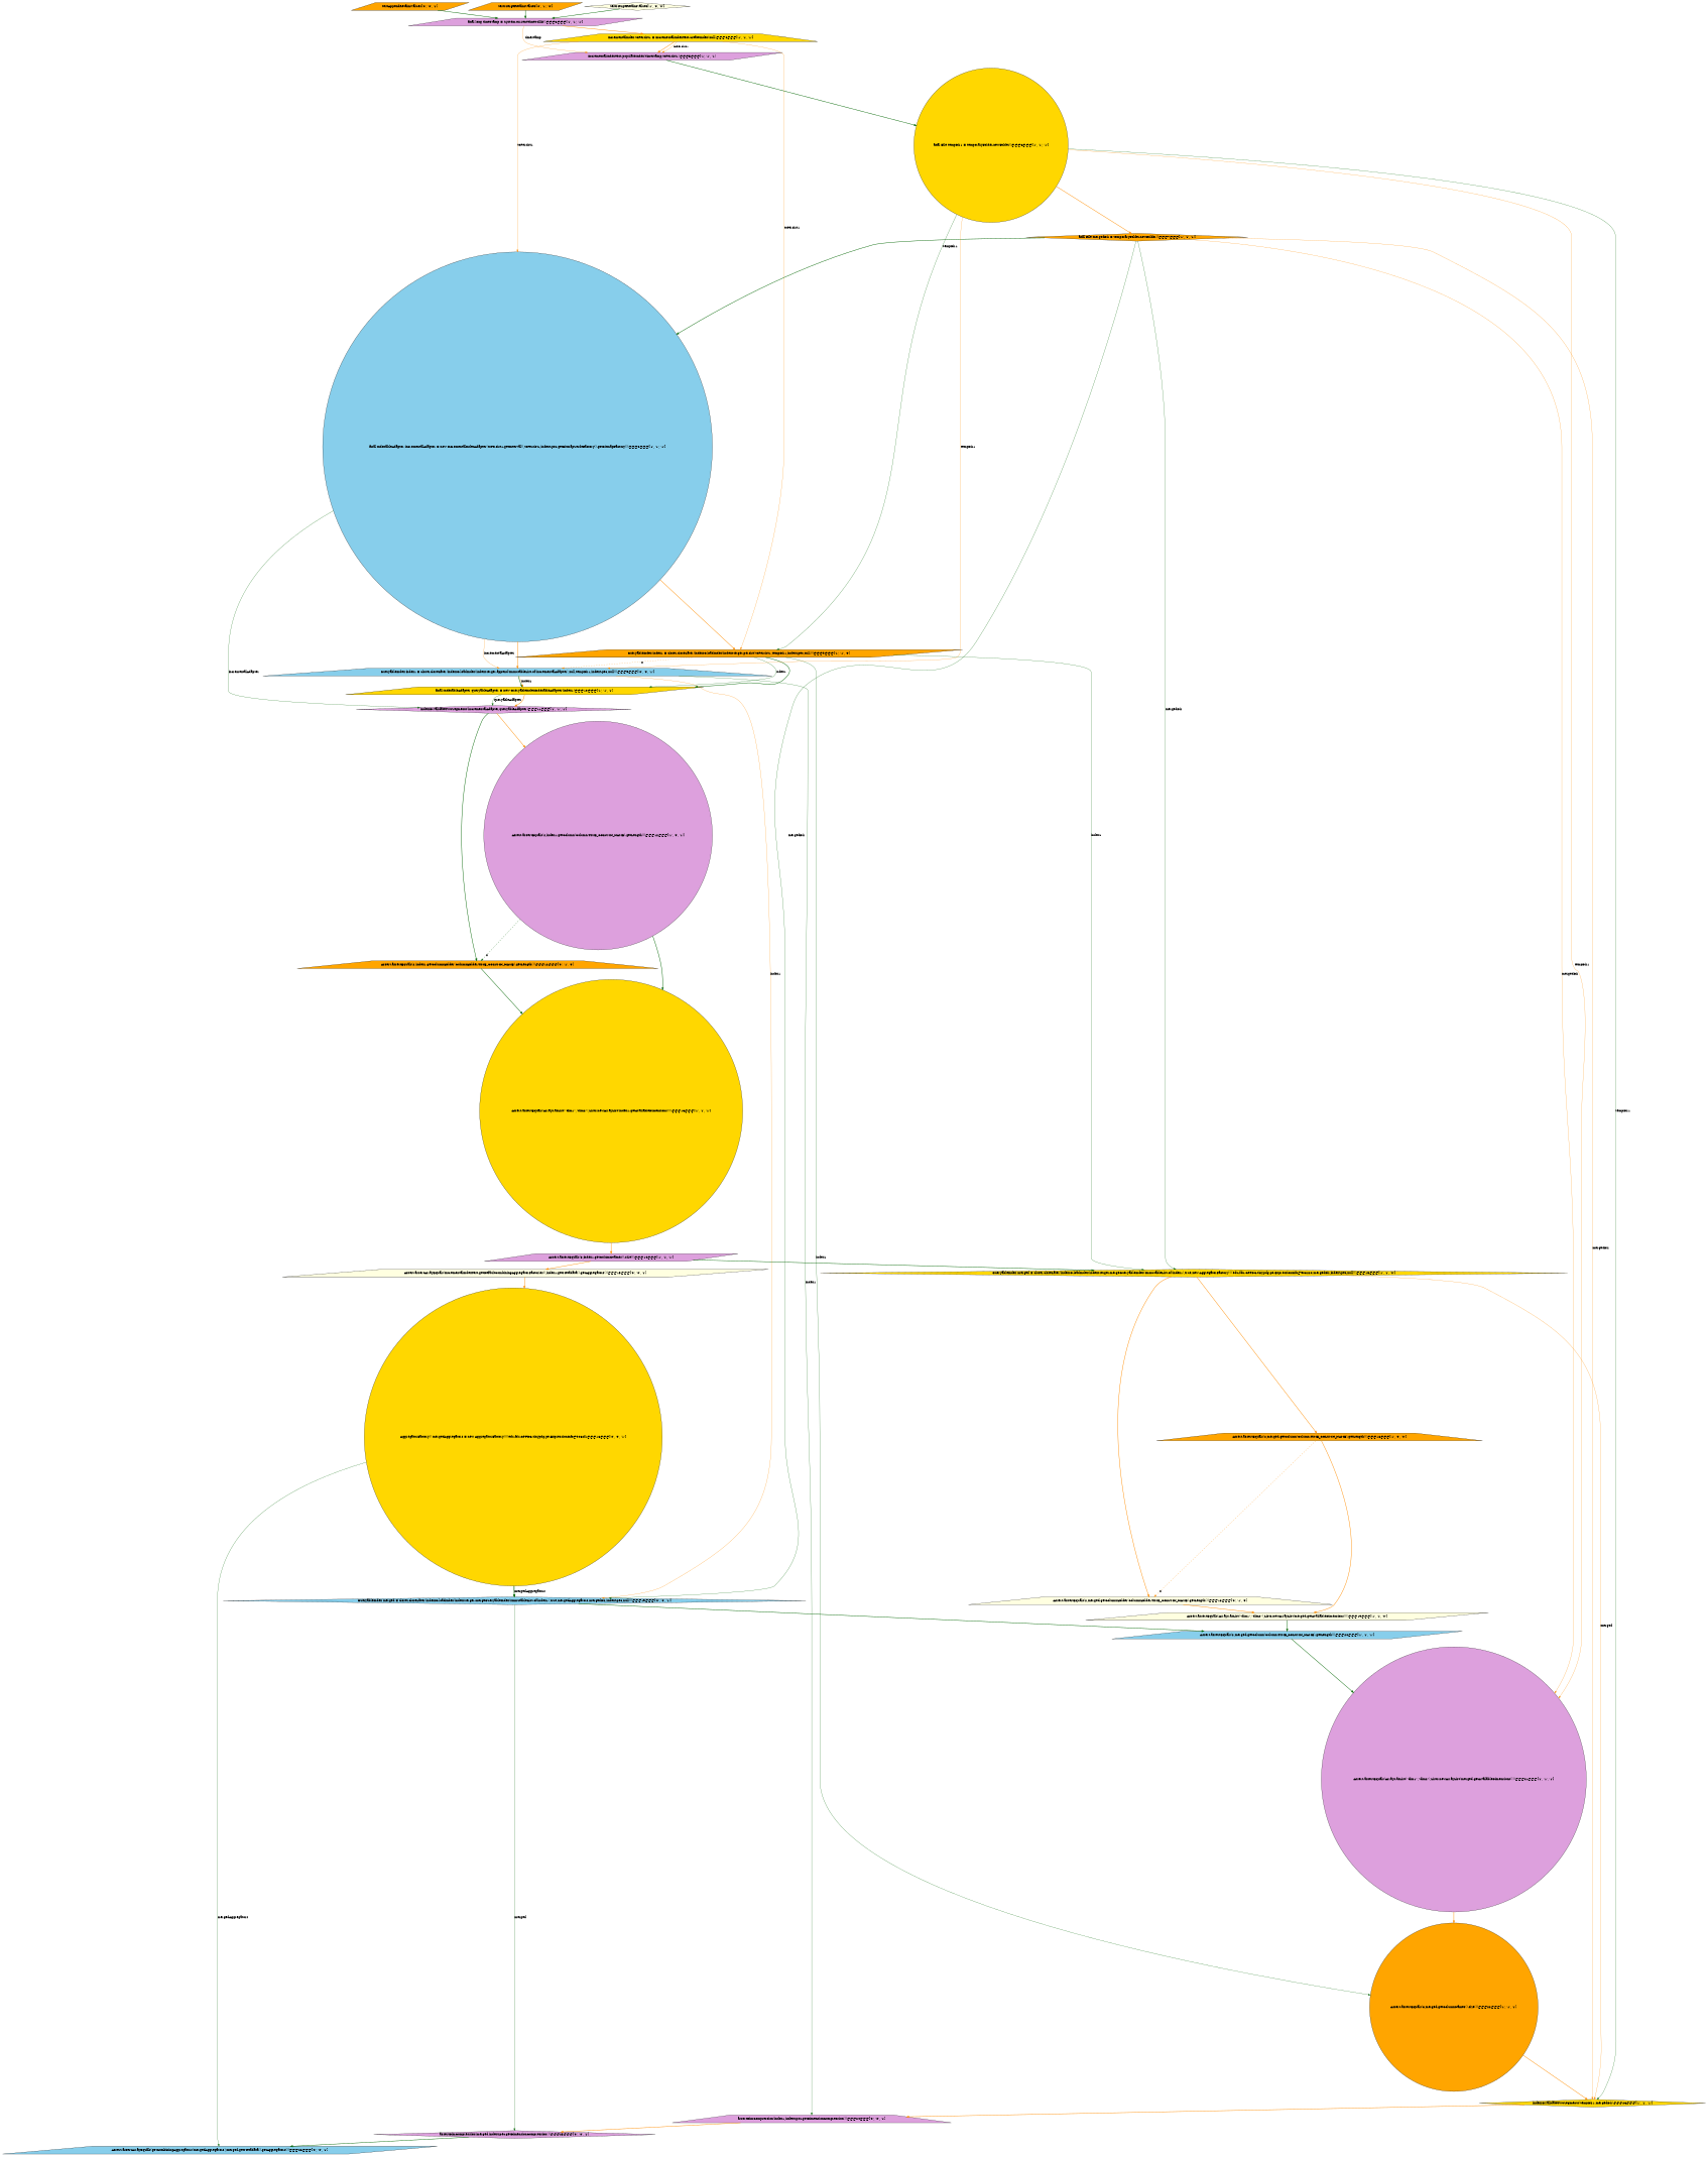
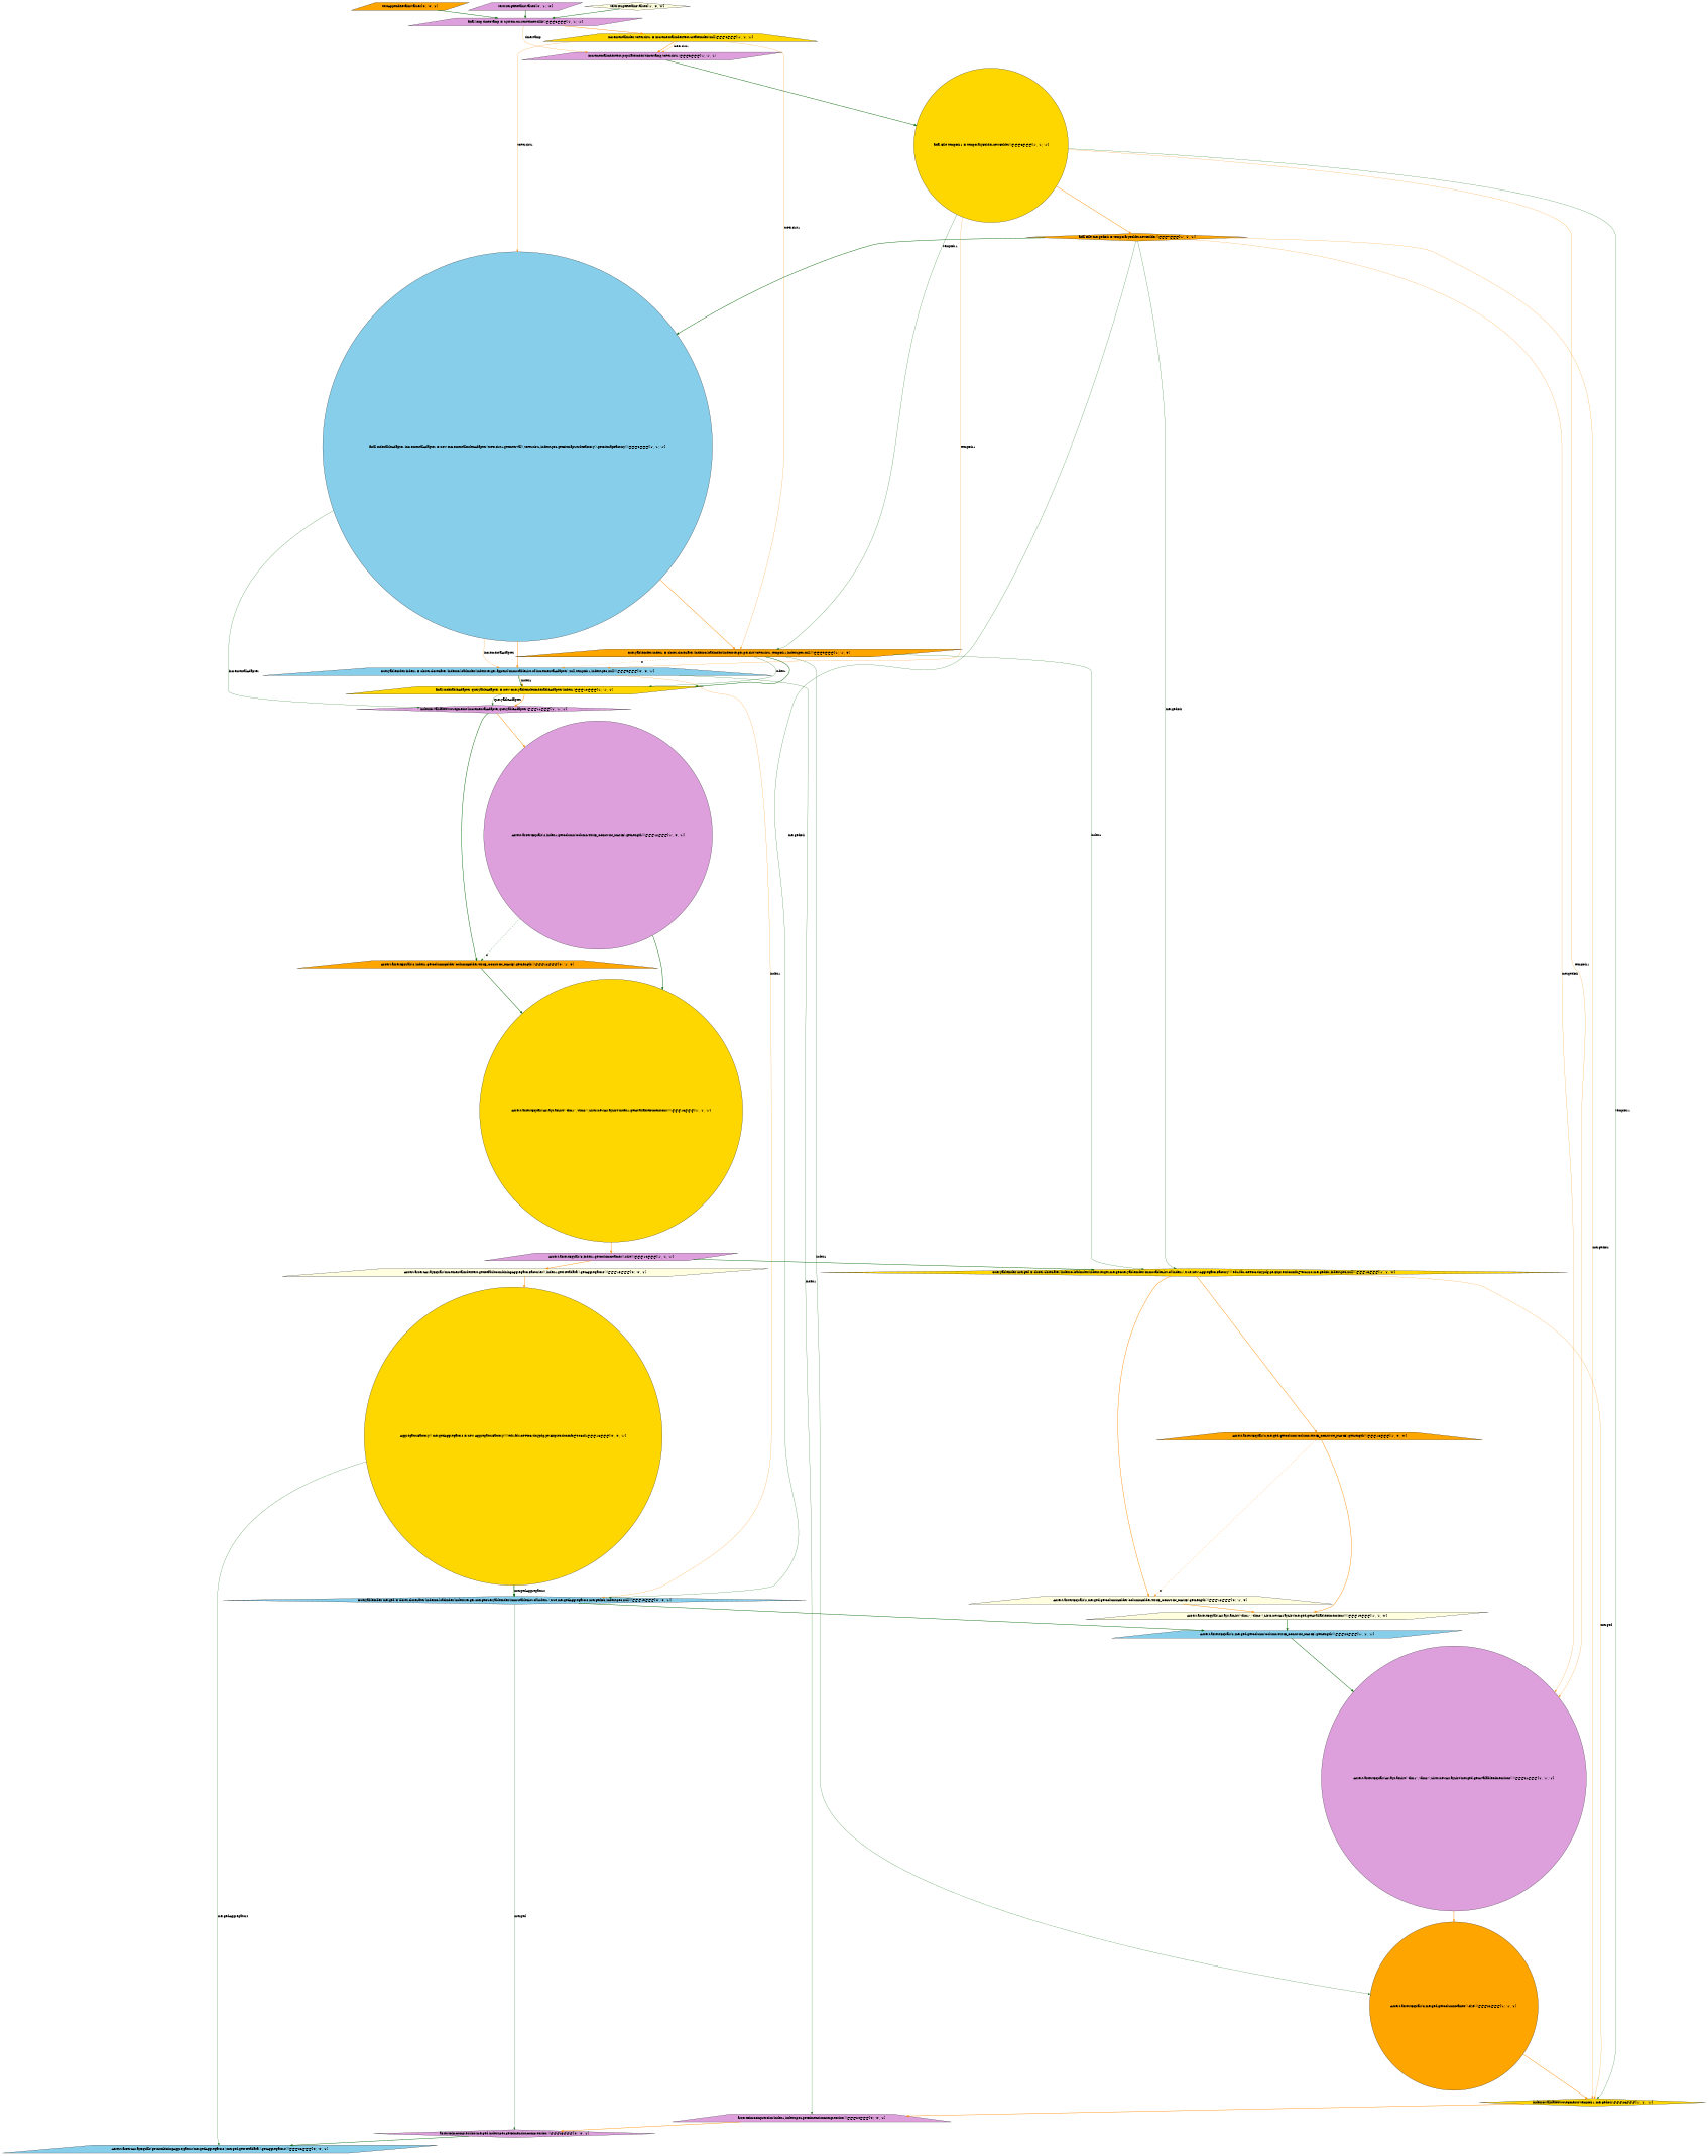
  digraph {
    node [fillcolor=plum shape=parallelogram style=filled]
    edge [style=bold color=darkorange]
    n1 [fillcolor=skyblue label="final IndexableAdapter incrementalAdapter = new IncrementalIndexAdapter(toPersist1.getInterval(),toPersist1,indexSpec.getBitmapSerdeFactory().getBitmapFactory())@@@8@@@['1', '1', '1']" shape=circle]
    n2 [fillcolor=skyblue label="QueryableIndex index1 = closer.closeLater(indexIO.loadIndex(indexMerger.append(ImmutableList.of(incrementalAdapter),null,tempDir1,indexSpec,null)))@@@9@@@['0', '0', '1']" shape=trapezium]
    n3 [label="indexIO.validateTwoSegments(incrementalAdapter,queryableAdapter)@@@11@@@['1', '1', '1']" shape=diamond]
    n4 [fillcolor=orange label="QueryableIndex index1 = closer.closeLater(indexIO.loadIndex(indexMerger.persist(toPersist1,tempDir1,indexSpec,null)))@@@9@@@['1', '1', '0']"]
    n5 [fillcolor=skyblue label="Assert.assertArrayEquals(getCombiningAggregators(mergedAggregators),merged.getMetadata().getAggregators())@@@26@@@['0', '0', '1']"]
    n6 [fillcolor=gold label="Assert.assertEquals(Arrays.asList(\"dim1\",\"dim2\"),Lists.newArrayList(index1.getAvailableDimensions()))@@@13@@@['1', '1', '1']" shape=circle]
    n7 [label="Assert.assertEquals(3,index1.getColumnNames().size())@@@14@@@['1', '1', '1']"]
    n8 [fillcolor=skyblue label="QueryableIndex merged = closer.closeLater(indexIO.loadIndex(indexMerger.mergeQueryableIndex(ImmutableList.of(index1),true,mergedAggregators,mergedDir,indexSpec,null)))@@@19@@@['0', '0', '1']" shape=diamond]
    n9 [label="assertDimCompression(index1,indexSpec.getDimensionCompression())@@@24@@@['0', '0', '1']" shape=trapezium]
    n10 [fillcolor=gold label="final IndexableAdapter queryableAdapter = new QueryableIndexIndexableAdapter(index1)@@@10@@@['1', '1', '1']"]
    n11 [fillcolor=lightyellow label="Assert.assertEquals(Arrays.asList(\"dim1\",\"dim2\"),Lists.newArrayList(merged.getAvailableDimensions()))@@@19@@@['1', '1', '0']"]
    n12 [fillcolor=skyblue label="Assert.assertEquals(2,merged.getColumn(Column.TIME_COLUMN_NAME).getLength())@@@20@@@['1', '1', '1']"]
    n13 [fillcolor=lightyellow label="Assert.assertArrayEquals(IncrementalIndexTest.getDefaultCombiningAggregatorFactories(),index1.getMetadata().getAggregators())@@@15@@@['0', '0', '1']"]
    n14 [fillcolor=gold label="AggregatorFactory(( mergedAggregators = new AggregatorFactory((((edu.fdu.CPPDG.tinypdg.pe.ExpressionInfo@9032f1@@@16@@@['0', '0', '1']" shape=circle]
    n15 [label="final long timestamp = System.currentTimeMillis()@@@3@@@['1', '1', '1']"]
    n16 [fillcolor=gold label="IncrementalIndex toPersist1 = IncrementalIndexTest.createIndex(null)@@@4@@@['1', '1', '1']" shape=trapezium]
    n17 [label="IncrementalIndexTest.populateIndex(timestamp,toPersist1)@@@5@@@['1', '1', '1']"]
    n18 [fillcolor=orange label="testAppendRetainsValues['0', '0', '1']"]
    n19 [fillcolor=orange label="Assert.assertEquals(2,index1.getColumnHolder(ColumnHolder.TIME_COLUMN_NAME).getLength())@@@12@@@['0', '1', '0']" shape=trapezium]
    n20 [label="Assert.assertEquals(2,index1.getColumn(Column.TIME_COLUMN_NAME).getLength())@@@12@@@['1', '0', '1']" shape=circle]
    n21 [label="Assert.assertEquals(Arrays.asList(\"dim1\",\"dim2\"),Lists.newArrayList(merged.getAvailableDimensions()))@@@21@@@['1', '1', '1']" shape=circle]
    n22 [fillcolor=orange label="Assert.assertEquals(3,merged.getColumnNames().size())@@@22@@@['1', '1', '1']" shape=circle]
    n23 [fillcolor=gold label="indexIO.validateTwoSegments(tempDir1,mergedDir)@@@23@@@['1', '1', '1']" shape=diamond]
    n24 [fillcolor=orange label="final File mergedDir = temporaryFolder.newFolder()@@@7@@@['1', '1', '1']" shape=diamond]
    n25 [fillcolor=gold label="QueryableIndex merged = closer.closeLater(indexIO.loadIndex(indexMerger.mergeQueryableIndex(ImmutableList.of(index1),true,new AggregatorFactory((((edu.fdu.CPPDG.tinypdg.pe.ExpressionInfo@903220,mergedDir,indexSpec,null)))@@@15@@@['1', '1', '0']" shape=diamond]
    n26 [label="assertDimCompression(merged,indexSpec.getDimensionCompression())@@@25@@@['0', '0', '1']" shape=diamond]
-   n27 [fillcolor=orange label="testMergeRetainsValues['0', '1', '0']"]
+   n27 [label="testMergeRetainsValues['0', '1', '0']"]
    n28 [fillcolor=gold label="final File tempDir1 = temporaryFolder.newFolder()@@@6@@@['1', '1', '1']" shape=circle]
    n29 [fillcolor=lightyellow label="testMergeRetainsValues['1', '0', '0']" shape=diamond]
    n30 [fillcolor=lightyellow label="Assert.assertEquals(2,merged.getColumnHolder(ColumnHolder.TIME_COLUMN_NAME).getLength())@@@18@@@['0', '1', '0']" shape=trapezium]
    n31 [fillcolor=orange label="Assert.assertEquals(2,merged.getColumn(Column.TIME_COLUMN_NAME).getLength())@@@18@@@['1', '0', '0']" shape=trapezium]
    n1 -> n2 [label=incrementalAdapter style=solid]
    n1 -> n2
    n1 -> n3 [label=incrementalAdapter style=solid color=darkgreen]
    n1 -> n4
    n2 -> n8 [label=index1 style=solid]
    n2 -> n9 [label=index1 style=solid color=darkgreen]
    n2 -> n10 [color=darkgreen]
    n2 -> n10 [label=index1 style=solid]
    n3 -> n19 [color=darkgreen]
    n3 -> n20
    n4 -> n2 [label=0 style=dashed]
    n4 -> n10 [label=index1 style=solid color=darkgreen]
    n4 -> n10 [color=darkgreen]
    n4 -> n22 [label=index1 style=solid color=darkgreen]
    n4 -> n25 [label=index1 style=solid color=darkgreen]
    n6 -> n7
    n7 -> n13
    n7 -> n25 [color=darkgreen]
    n8 -> n12 [color=darkgreen]
    n8 -> n26 [label=merged style=solid color=darkgreen]
    n9 -> n26
    n10 -> n3 [label=queryableAdapter style=solid color=darkgreen]
    n10 -> n3
    n11 -> n12 [color=darkgreen]
    n12 -> n21 [color=darkgreen]
    n13 -> n14
    n14 -> n5 [label=mergedAggregators style=solid color=darkgreen]
    n14 -> n8 [color=darkgreen]
    n14 -> n8 [label=mergedAggregators style=solid color=darkgreen]
    n15 -> n16
    n15 -> n17 [label=timestamp style=solid]
    n16 -> n1 [label=toPersist1 style=solid]
    n16 -> n4 [label=toPersist1 style=solid]
    n16 -> n17
    n16 -> n17 [label=toPersist1 style=solid]
    n17 -> n28 [color=darkgreen]
    n18 -> n15 [color=darkgreen]
    n19 -> n6 [color=darkgreen]
    n20 -> n6 [color=darkgreen]
    n20 -> n19 [label=0 style=dashed color=darkgreen]
    n21 -> n22
    n22 -> n23
    n23 -> n9
    n24 -> n1 [color=darkgreen]
    n24 -> n8 [label=mergedDir style=solid color=darkgreen]
    n24 -> n21 [label=mergedDir style=solid]
    n24 -> n23 [label=mergedDir style=solid]
    n24 -> n25 [label=mergedDir style=solid color=darkgreen]
    n25 -> n23 [label=merged style=solid]
    n25 -> n30
    n25 -> n31
    n26 -> n5 [color=darkgreen]
    n27 -> n15 [color=darkgreen]
    n28 -> n2 [label=tempDir1 style=solid]
    n28 -> n4 [label=tempDir1 style=solid color=darkgreen]
    n28 -> n21 [label=tempDir1 style=solid]
    n28 -> n23 [label=tempDir1 style=solid color=darkgreen]
    n28 -> n24
    n29 -> n15 [color=darkgreen]
    n30 -> n11
    n31 -> n11
    n31 -> n30 [label=0 style=dashed]
  }
